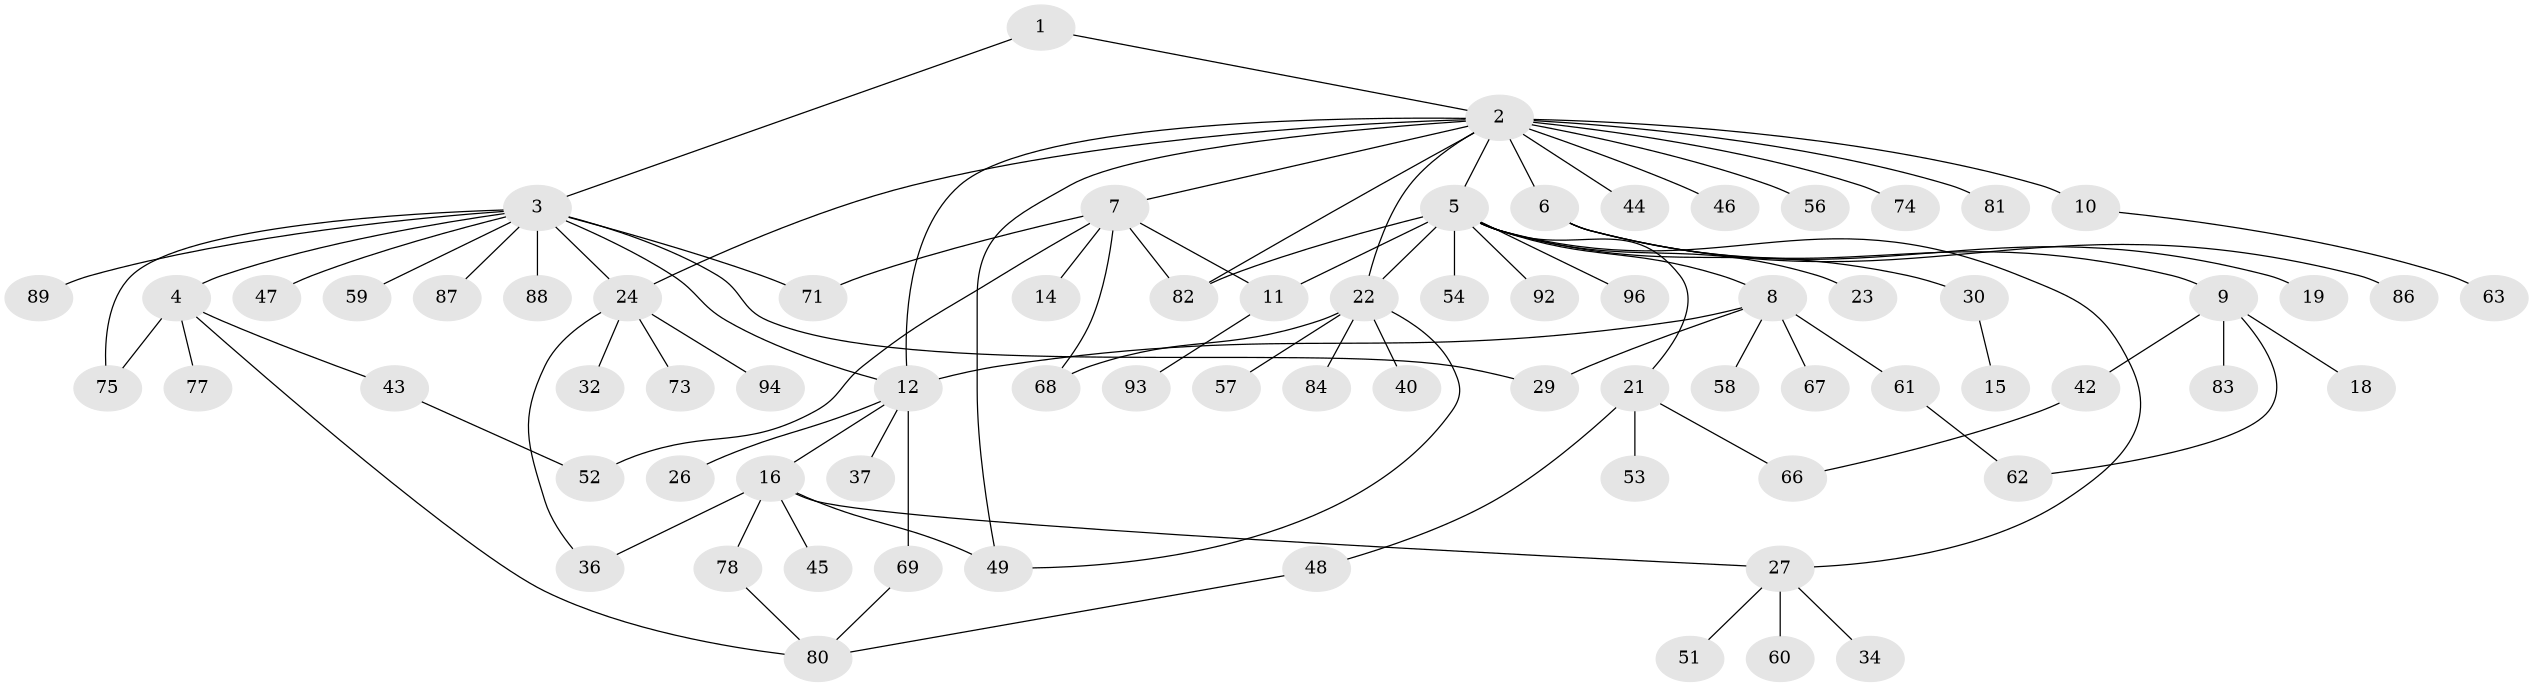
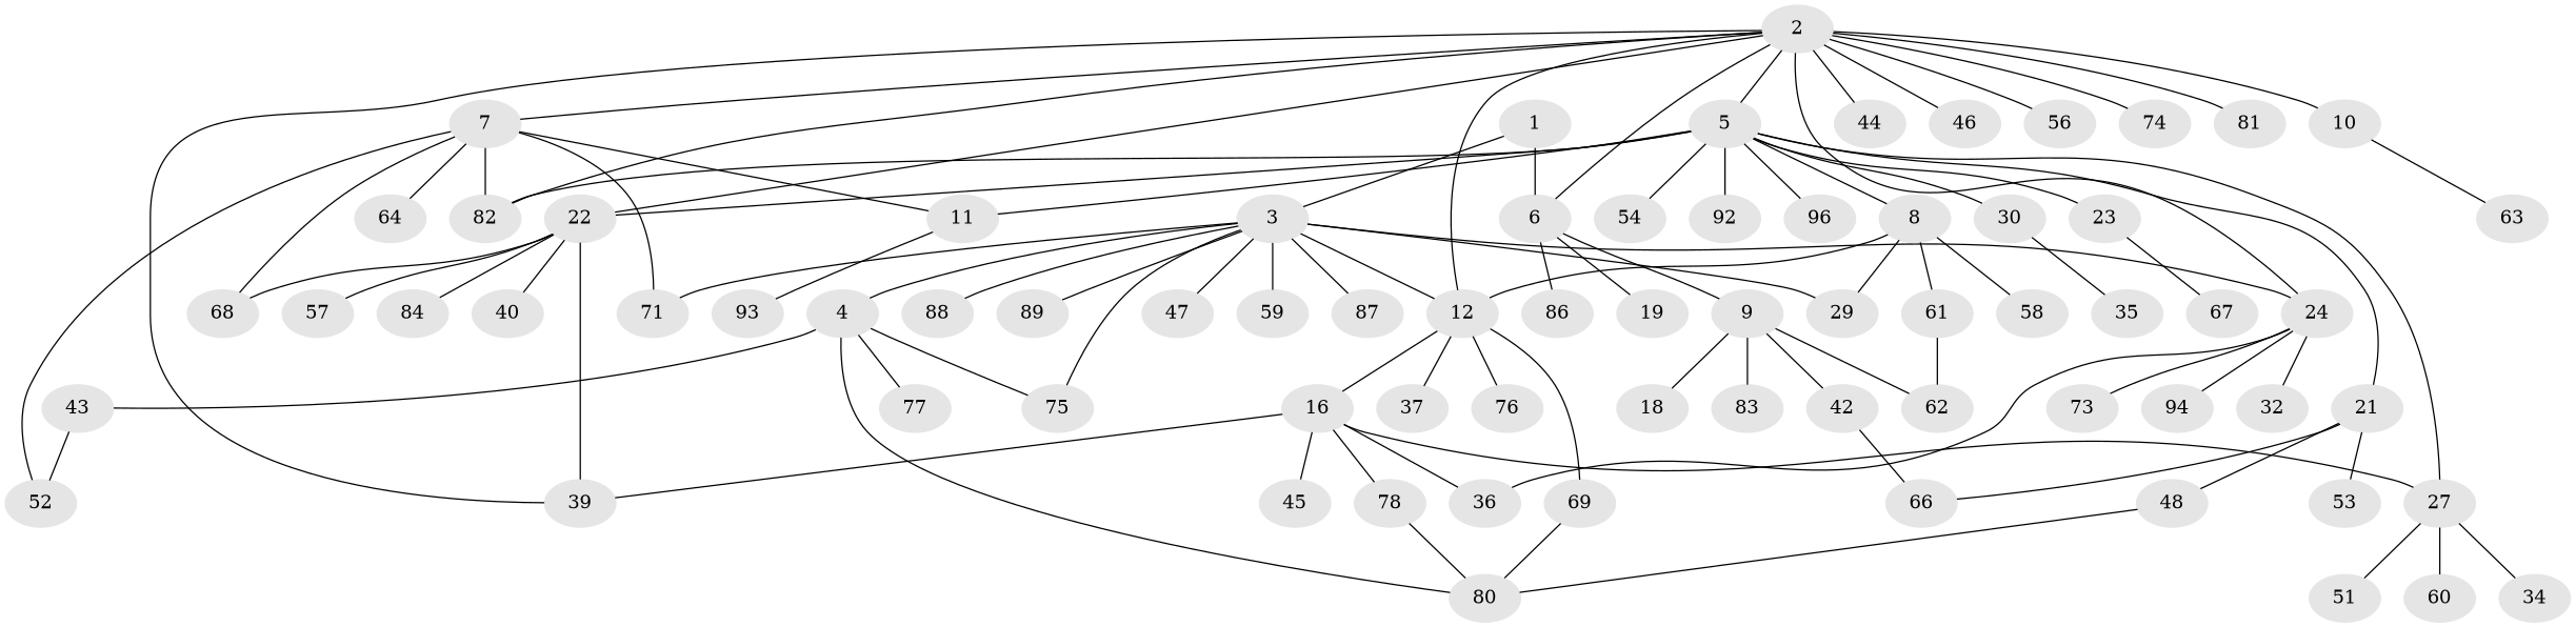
  graph {
    node [color=gray90 style=filled]
    1 [super="+50"]
    2 [super="+13"]
    3 [super="+20"]
    5 [super="+85"]
    6 [super="+39"]
    7 [super="+15"]
    10 [super="+55"]
    12 [super="+41"]
    22 [super="+31"]
    24 [super="+33"]
    44
    46
-   49
+   49 [label=39]
    56
    74
    81
    82 [super="+95"]
    4 [super="+65"]
    29
    47
    59 [super="+98"]
    71
    75
    87
    88
    89
    8 [super="+38"]
    11 [super="+25"]
    21 [super="+26"]
    23 [super="+70"]
    27
    30 [super="+72"]
    54
    92
    96
    9 [super="+17"]
    19
    86 [super="+91"]
-   14
+   14 [label=64]
    52
    68 [super="+97"]
    63
    16 [super="+28"]
    37
    69
-   76 [label=26]
+   76
    40
    57
    84
    36
    32
    73
    94
    43
    77
    80 [super="+90"]
    58
    61
    67
    93
    48 [super="+79"]
    53
    66
    34
    51
    60
-   35 [label=15]
+   35
    18
    42
    62 [super="+64"]
    83
    45
    78
-   1 -- 2
+   1 -- 6
    1 -- 3
    2 -- 5
    2 -- 6
    2 -- 7
    2 -- 10 [weight=2]
    2 -- 12
    2 -- 22
    2 -- 24
    2 -- 44
    2 -- 46
    2 -- 49
    2 -- 56
    2 -- 74
    2 -- 81
    2 -- 82
    3 -- 12
    3 -- 24 [weight=2]
    3 -- 4
    3 -- 29
    3 -- 47
    3 -- 59
    3 -- 71
    3 -- 75
    3 -- 87
    3 -- 88
    3 -- 89
    5 -- 22
    5 -- 82
    5 -- 8
    5 -- 11 [weight=2]
    5 -- 21
    5 -- 23
    5 -- 27
    5 -- 30
    5 -- 54
    5 -- 92
    5 -- 96
    6 -- 9
    6 -- 19
    6 -- 86
    7 -- 82
    7 -- 71
    7 -- 11
    7 -- 14
    7 -- 52
    7 -- 68
    10 -- 63
    12 -- 16
    12 -- 37
    12 -- 69
    12 -- 76
    22 -- 49
    22 -- 68
    22 -- 40
    22 -- 57
    22 -- 84
    24 -- 36
    24 -- 32
    24 -- 73
    24 -- 94
    4 -- 75
    4 -- 43
    4 -- 77
    4 -- 80
    8 -- 12
    8 -- 29
    8 -- 58
    8 -- 61
-   8 -- 67
+   23 -- 67
    11 -- 93
    21 -- 48
    21 -- 53
    21 -- 66
    27 -- 34
    27 -- 51
    27 -- 60
    30 -- 35
    9 -- 18
    9 -- 42
    9 -- 62
    9 -- 83
    16 -- 49
    16 -- 27
    16 -- 36
    16 -- 45
    16 -- 78
    69 -- 80
    43 -- 52
    61 -- 62
    48 -- 80
    42 -- 66
    78 -- 80
  }
